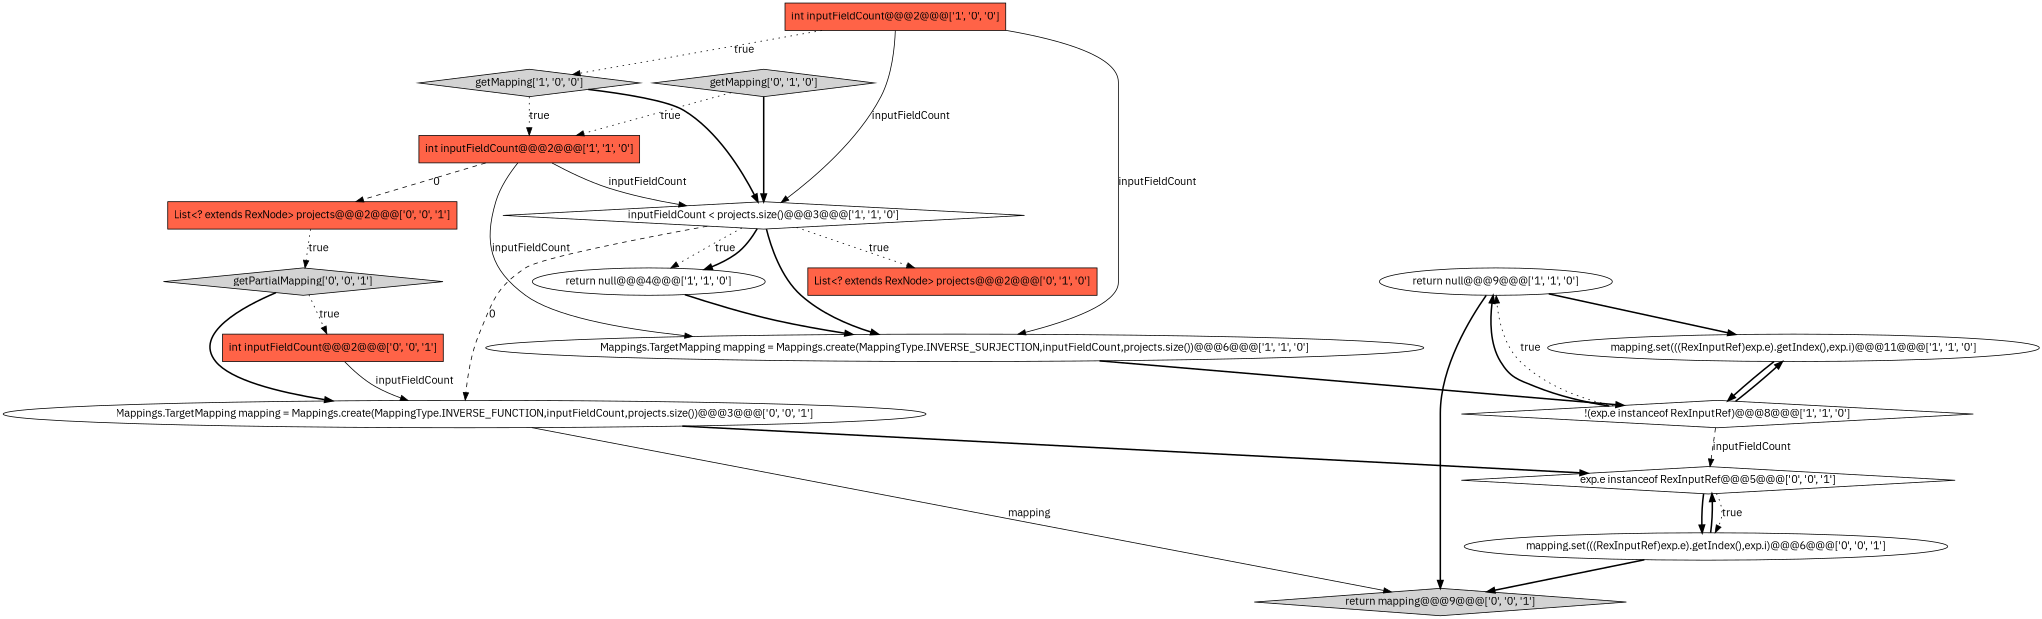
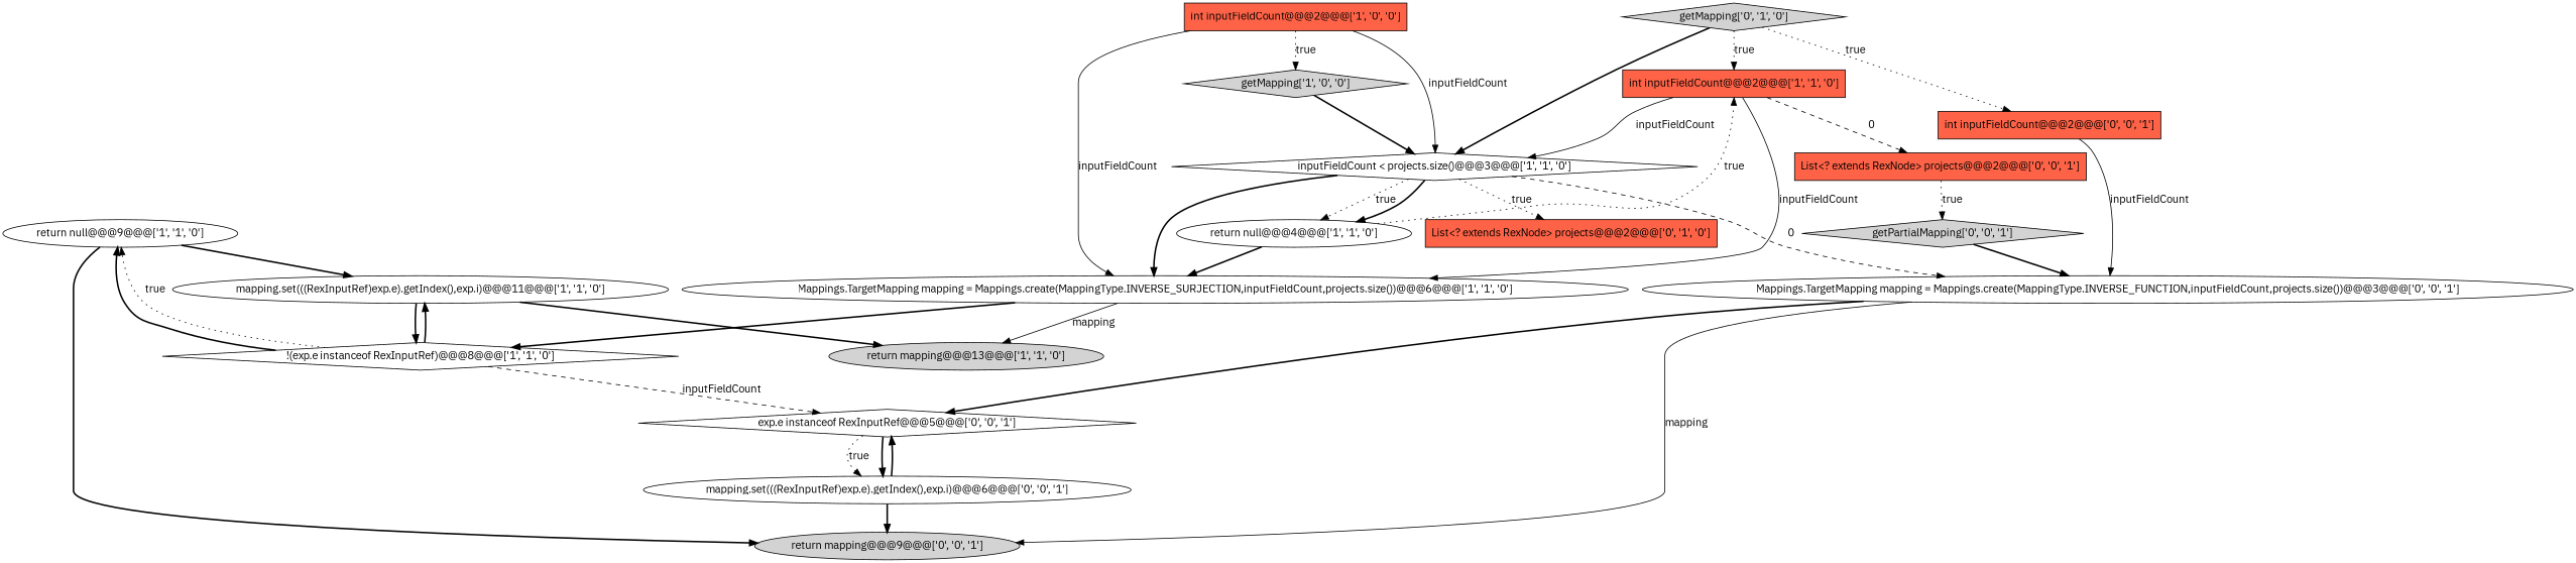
  digraph {
    fontname="IBM Plex Sans"
    node [fillcolor=white fontname="IBM Plex Sans" shape=ellipse style=filled]
    edge [fontname="IBM Plex Sans" style=bold]
    n1 [fillcolor=tomato label="List<? extends RexNode> projects@@@2@@@['0', '0', '1']" shape=box]
    n2 [fillcolor=lightgray label="getPartialMapping['0', '0', '1']" shape=diamond]
    n3 [label="return null@@@9@@@['1', '1', '0']"]
    n4 [label="mapping.set(((RexInputRef)exp.e).getIndex(),exp.i)@@@11@@@['1', '1', '0']"]
-   n5 [fillcolor=lightgray label="return mapping@@@9@@@['0', '0', '1']" shape=diamond]
+   n5 [fillcolor=lightgray label="return mapping@@@9@@@['0', '0', '1']"]
+   n6 [fillcolor=lightgray label="return mapping@@@13@@@['1', '1', '0']"]
    n7 [label="!(exp.e instanceof RexInputRef)@@@8@@@['1', '1', '0']" shape=diamond]
    n8 [fillcolor=lightgray label="getMapping['1', '0', '0']" shape=diamond]
    n9 [fillcolor=tomato label="int inputFieldCount@@@2@@@['1', '1', '0']" shape=box]
    n10 [label="inputFieldCount < projects.size()@@@3@@@['1', '1', '0']" shape=diamond]
    n11 [fillcolor=tomato label="int inputFieldCount@@@2@@@['1', '0', '0']" shape=box]
    n12 [label="Mappings.TargetMapping mapping = Mappings.create(MappingType.INVERSE_SURJECTION,inputFieldCount,projects.size())@@@6@@@['1', '1', '0']"]
    n13 [label="Mappings.TargetMapping mapping = Mappings.create(MappingType.INVERSE_FUNCTION,inputFieldCount,projects.size())@@@3@@@['0', '0', '1']"]
    n14 [label="return null@@@4@@@['1', '1', '0']"]
    n15 [fillcolor=tomato label="List<? extends RexNode> projects@@@2@@@['0', '1', '0']" shape=box]
    n16 [fillcolor=tomato label="int inputFieldCount@@@2@@@['0', '0', '1']" shape=box]
    n17 [label="exp.e instanceof RexInputRef@@@5@@@['0', '0', '1']" shape=diamond]
    n18 [fillcolor=lightgray label="getMapping['0', '1', '0']" shape=diamond]
    n19 [label="mapping.set(((RexInputRef)exp.e).getIndex(),exp.i)@@@6@@@['0', '0', '1']"]
    n1 -> n2 [label=true style=dotted]
    n2 -> n13
-   n2 -> n16 [label=true style=dotted]
+   n18 -> n16 [label=true style=dotted]
    n3 -> n4
    n3 -> n5
+   n4 -> n6
    n4 -> n7
    n7 -> n3 [label=true style=dotted]
    n7 -> n3
    n7 -> n4
    n7 -> n17 [label=inputFieldCount style=dashed]
-   n8 -> n9 [label=true style=dotted]
+   n14 -> n9 [label=true style=dotted]
    n8 -> n10
    n9 -> n1 [label=0 style=dashed]
    n9 -> n10 [label=inputFieldCount style=solid]
    n9 -> n12 [label=inputFieldCount style=solid]
    n10 -> n12
    n10 -> n13 [label=0 style=dashed]
    n10 -> n14 [label=true style=dotted]
    n10 -> n14
    n10 -> n15 [label=true style=dotted]
    n11 -> n8 [label=true style=dotted]
    n11 -> n10 [label=inputFieldCount style=solid]
    n11 -> n12 [label=inputFieldCount style=solid]
+   n12 -> n6 [label=mapping style=solid]
    n12 -> n7
    n13 -> n5 [label=mapping style=solid]
    n13 -> n17
    n14 -> n12
    n16 -> n13 [label=inputFieldCount style=solid]
    n17 -> n19 [label=true style=dotted]
    n17 -> n19
    n18 -> n9 [label=true style=dotted]
    n18 -> n10
    n19 -> n5
    n19 -> n17
  }
